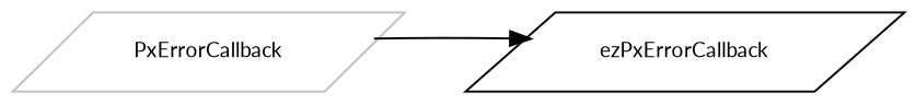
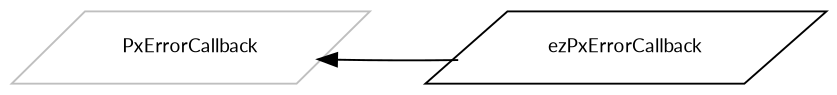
  digraph {
    rankdir=LR
    fontname=Lato
    node [fillcolor=white fontname=Lato fontsize=10 shape=parallelogram style=filled]
    n1 [color=grey75 height=0.2 label=PxErrorCallback width=0.4]
    n2 [color=black height=0.2 label=ezPxErrorCallback width=0.4]
-   n2 -> n1 [color=black dir=back fontname=Lato fontsize=10 labelfontname=Helvetica labelfontsize=10 style=solid]
+   n1 -> n2 [color=black dir=back fontname=Lato fontsize=10 labelfontname=Helvetica labelfontsize=10 style=solid]
  }
